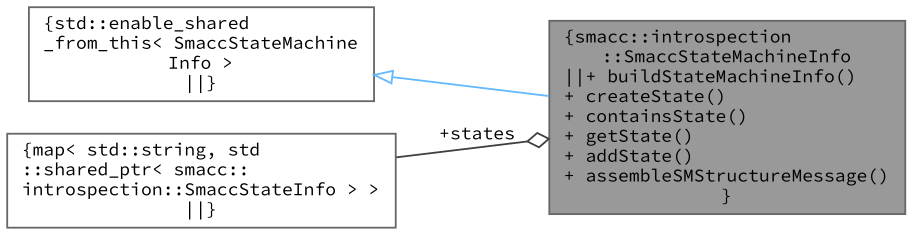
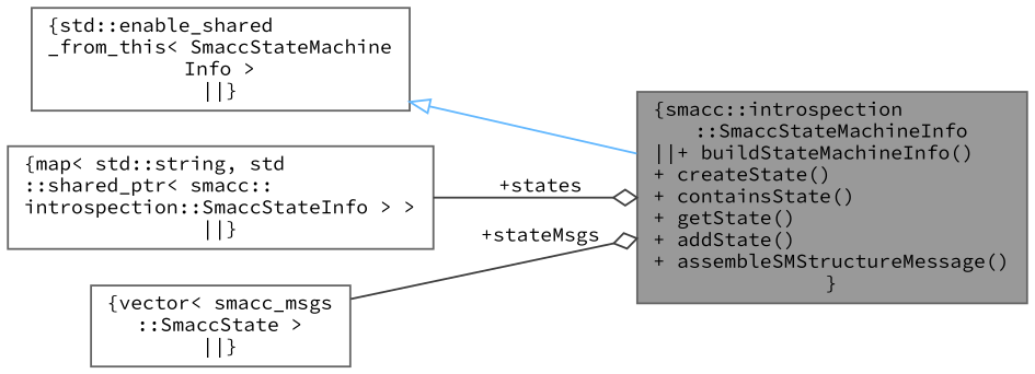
  digraph {
    rankdir=LR
    fontname="Source Code Pro"
    node [color=gray40 fillcolor=white fontname="Source Code Pro" fontsize=10 shape=box style=filled]
    edge [color=grey25 fontname="Source Code Pro" fontsize=10 labelfontname=Helvetica labelfontsize=10 style=solid arrowhead=odiamond]
    n1 [fillcolor=grey60 fontcolor=black height=0.2 label="{smacc::introspection\l::SmaccStateMachineInfo\n||+ buildStateMachineInfo()\l+ createState()\l+ containsState()\l+ getState()\l+ addState()\l+ assembleSMStructureMessage()\l}" width=0.4]
    n2 [height=0.2 label="{std::enable_shared\l_from_this\< SmaccStateMachine\lInfo \>\n||}" width=0.4]
    n3 [height=0.2 label="{map\< std::string, std\l::shared_ptr\< smacc::\lintrospection::SmaccStateInfo \> \>\n||}" width=0.4]
+   n4 [height=0.2 label="{vector\< smacc_msgs\l::SmaccState \>\n||}" width=0.4]
    n2 -> n1 [arrowtail=onormal color=steelblue1 dir=back arrowhead=""]
    n3 -> n1 [label=" +states"]
+   n4 -> n1 [label=" +stateMsgs"]
  }
